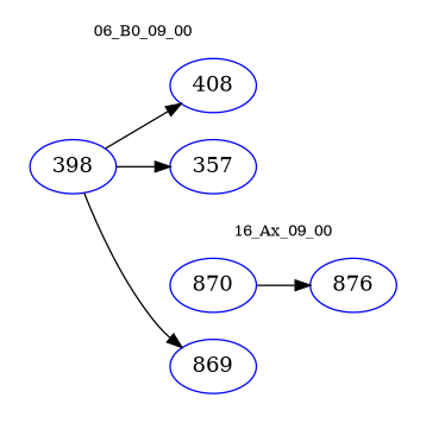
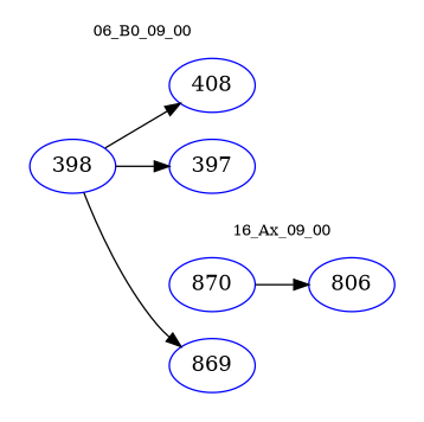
  digraph {
    rankdir=LR
    node [color=blue]
    edge [color=black]
    n1 [label=870]
    n2 [label=869]
-   n3 [label=876]
+   n3 [label=806]
    n4 [label=398]
-   n5 [label=357]
+   n5 [label=397]
    n6 [label=408]
    subgraph cluster_1 {
      color=white
      fontsize=10
      label="16_Ax_09_00"
      n1
      n2
      n3
    }
    subgraph cluster_2 {
      color=white
      fontsize=10
      label="06_B0_09_00"
      n4
      n5
      n6
    }
    n1 -> n3
    n4 -> n2
    n4 -> n5
    n4 -> n6
  }
